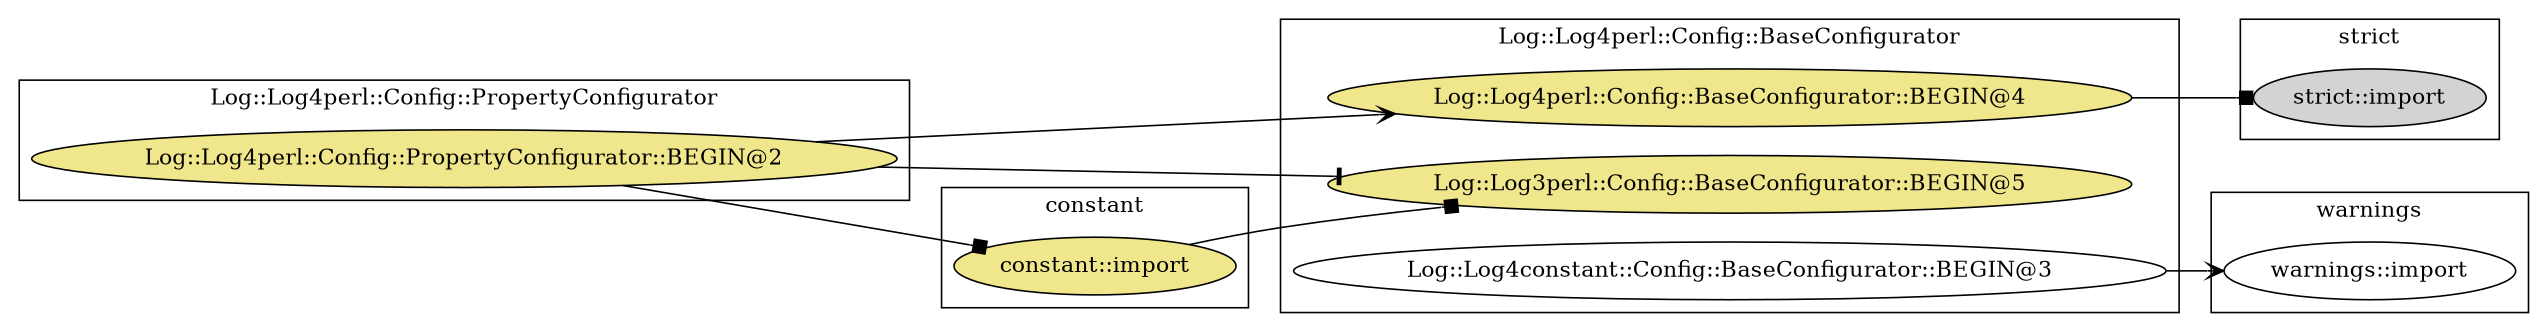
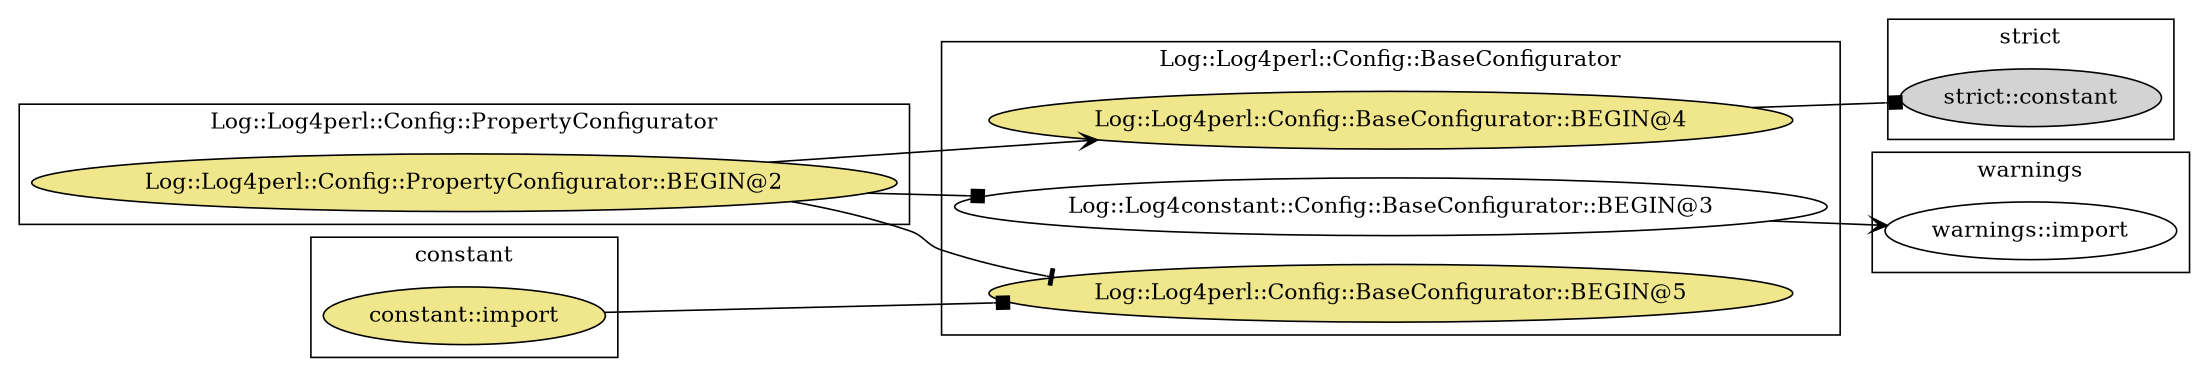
  digraph {
    rankdir=LR
    node [fillcolor=khaki style=filled]
    edge [arrowhead=box]
    "warnings::import" [fillcolor=white]
-   "Log::Log4perl::Config::BaseConfigurator::BEGIN@5" [label="Log::Log3perl::Config::BaseConfigurator::BEGIN@5"]
+   "Log::Log4perl::Config::BaseConfigurator::BEGIN@5"
    "Log::Log4perl::Config::BaseConfigurator::BEGIN@4"
    n4 [fillcolor=white label="Log::Log4constant::Config::BaseConfigurator::BEGIN@3"]
    "Log::Log4perl::Config::PropertyConfigurator::BEGIN@2"
-   "strict::import" [fillcolor=lightgrey]
+   "strict::import" [fillcolor=lightgrey label="strict::constant"]
    "constant::import"
    subgraph cluster_1 {
      label=warnings
      "warnings::import"
    }
    subgraph cluster_2 {
      label="Log::Log4perl::Config::BaseConfigurator"
      "Log::Log4perl::Config::BaseConfigurator::BEGIN@5"
      "Log::Log4perl::Config::BaseConfigurator::BEGIN@4"
      n4
    }
    subgraph cluster_3 {
      label="Log::Log4perl::Config::PropertyConfigurator"
      "Log::Log4perl::Config::PropertyConfigurator::BEGIN@2"
    }
    subgraph cluster_4 {
      label="strict"
      "strict::import"
    }
    subgraph cluster_5 {
      label=constant
      "constant::import"
    }
    "Log::Log4perl::Config::BaseConfigurator::BEGIN@4" -> "strict::import"
    n4 -> "warnings::import" [arrowhead=vee]
    "Log::Log4perl::Config::PropertyConfigurator::BEGIN@2" -> "Log::Log4perl::Config::BaseConfigurator::BEGIN@5" [arrowhead=tee]
    "Log::Log4perl::Config::PropertyConfigurator::BEGIN@2" -> "Log::Log4perl::Config::BaseConfigurator::BEGIN@4" [arrowhead=vee]
-   "Log::Log4perl::Config::PropertyConfigurator::BEGIN@2" -> "constant::import"
+   "Log::Log4perl::Config::PropertyConfigurator::BEGIN@2" -> n4
    "constant::import" -> "Log::Log4perl::Config::BaseConfigurator::BEGIN@5"
  }
